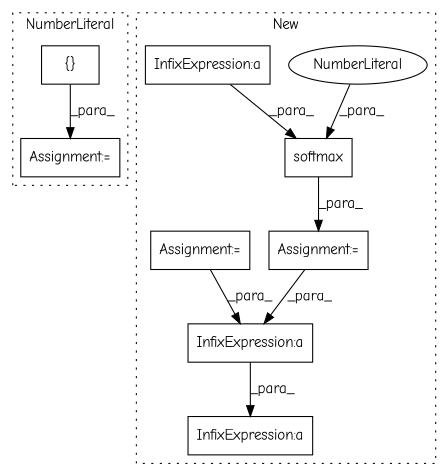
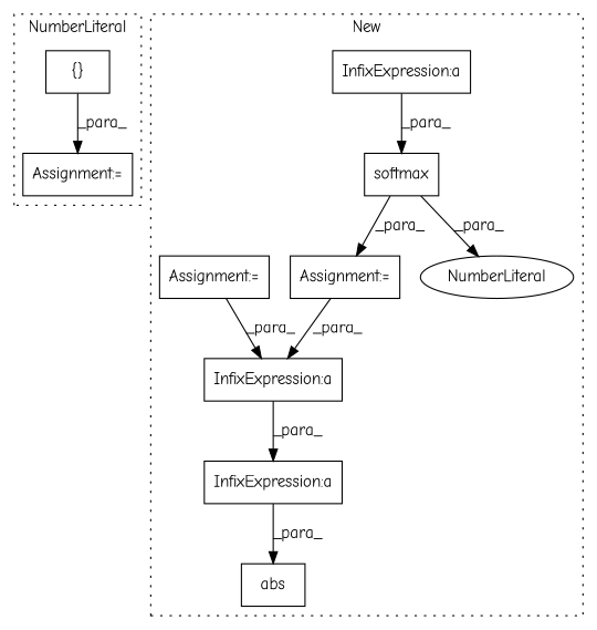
  digraph {
    fontname="Comic Neue"
    node [a=7 fontname="Comic Neue" l=1 shape=box]
    edge [fontname="Comic Neue"]
    n1 [a=4 l="1,1" label="{}" s="3953,3958"]
    n2 [label="Assignment:=" s=3915]
    n3 [a=32 l="8,1" label=softmax s="4941,4960"]
    n4 [label="Assignment:=" s=4939]
    n5 [a=34 label=NumberLiteral s=4959 shape=ellipse]
    n6 [a=27 l=3 label="InfixExpression:a" s=3630]
    n7 [a=27 l=3 label="InfixExpression:a" s=5058]
    n8 [a=27 l=3 label="InfixExpression:a" s=5071]
+   n9 [a=32 l="4,1" label=abs s="5040,5075"]
    n10 [label="Assignment:=" s=4897]
    subgraph cluster_1 {
      label=NumberLiteral
      style=dotted
      n1
      n2
    }
    subgraph cluster_2 {
      label=New
      style=dotted
      n3
      n4
      n5
      n6
      n7
      n8
+     n9
      n10
    }
    n1 -> n2 [label=_para_]
    n3 -> n4 [label=_para_]
    n4 -> n7 [label=_para_]
-   n5 -> n3 [label=_para_]
+   n3 -> n5 [label=_para_]
    n6 -> n3 [label=_para_]
    n7 -> n8 [label=_para_]
+   n8 -> n9 [label=_para_]
    n10 -> n7 [label=_para_]
  }
